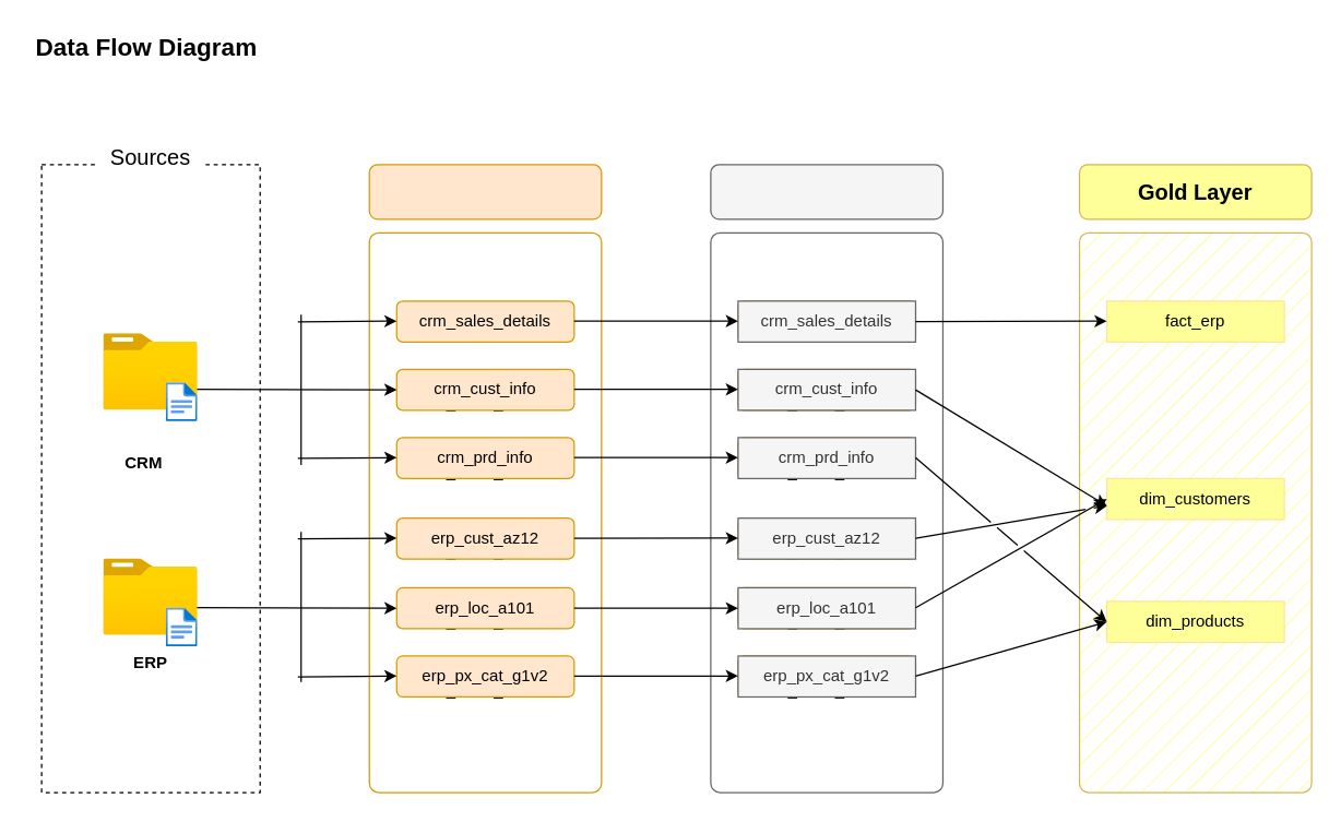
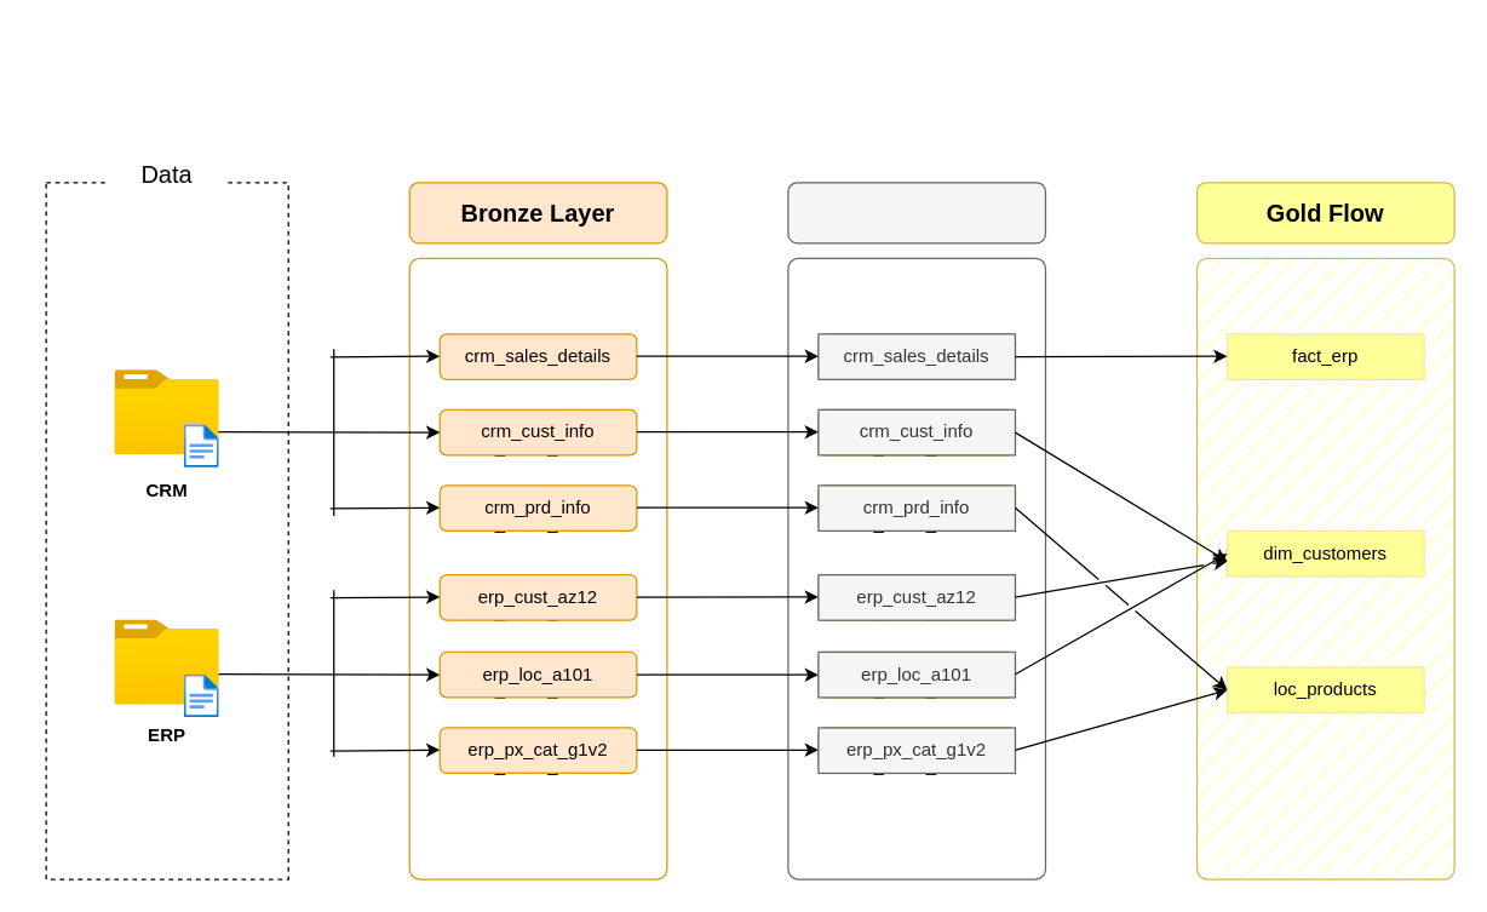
  <mxCell id="0" />
  <mxCell id="1" parent="0" />
  <mxCell id="2" value="" style="rounded=0;whiteSpace=wrap;html=1;dashed=1;fillColor=none;fillStyle=hatch;" parent="1" vertex="1"><mxGeometry x="30" y="120" width="160" height="460" as="geometry" /></mxCell>
- <mxCell id="3" value="&lt;font style=&quot;font-size: 16px;&quot;&gt;Sources&lt;/font&gt;" style="text;strokeColor=none;fillColor=default;align=center;verticalAlign=middle;spacingLeft=4;spacingRight=4;overflow=hidden;points=[[0,0.5],[1,0.5]];portConstraint=eastwest;rotatable=0;whiteSpace=wrap;html=1;gradientColor=none;" parent="1" vertex="1"><mxGeometry x="70" y="100" width="80" height="30" as="geometry" /></mxCell>
+ <mxCell id="3" value="&lt;font style=&quot;font-size: 16px;&quot;&gt;Data&lt;/font&gt;" style="text;strokeColor=none;fillColor=default;align=center;verticalAlign=middle;spacingLeft=4;spacingRight=4;overflow=hidden;points=[[0,0.5],[1,0.5]];portConstraint=eastwest;rotatable=0;whiteSpace=wrap;html=1;gradientColor=none;" parent="1" vertex="1"><mxGeometry x="70" y="100" width="80" height="30" as="geometry" /></mxCell>
  <mxCell id="4" value="" style="rounded=1;whiteSpace=wrap;html=1;fillColor=#ffe6cc;strokeColor=#d79b00;" parent="1" vertex="1"><mxGeometry x="270" y="120" width="170" height="40" as="geometry" /></mxCell>
  <mxCell id="5" value="" style="rounded=1;whiteSpace=wrap;html=1;arcSize=4;fillColor=default;strokeColor=#d79b00;fillStyle=hatch;" parent="1" vertex="1"><mxGeometry x="270" y="170" width="170" height="410" as="geometry" /></mxCell>
+ <mxCell id="6" value="&lt;font style=&quot;font-size: 16px;&quot;&gt;&lt;b&gt;Bronze Layer&lt;/b&gt;&lt;/font&gt;" style="text;html=1;align=center;verticalAlign=middle;whiteSpace=wrap;rounded=0;" parent="1" vertex="1"><mxGeometry x="290" y="125" width="130" height="30" as="geometry" /></mxCell>
  <mxCell id="7" value="" style="rounded=1;whiteSpace=wrap;html=1;fillColor=#ffe6cc;strokeColor=#d79b00;" parent="1" vertex="1"><mxGeometry x="290" y="220" width="130" height="30" as="geometry" /></mxCell>
  <mxCell id="8" value="crm_sales_details" style="text;html=1;align=center;verticalAlign=middle;whiteSpace=wrap;rounded=0;" parent="1" vertex="1"><mxGeometry x="290" y="220" width="130" height="30" as="geometry" /></mxCell>
  <mxCell id="9" value="crm_sales_details" style="text;html=1;align=center;verticalAlign=middle;whiteSpace=wrap;rounded=0;" parent="1" vertex="1"><mxGeometry x="290" y="280" width="130" height="30" as="geometry" /></mxCell>
  <mxCell id="10" value="" style="rounded=1;whiteSpace=wrap;html=1;fillColor=#ffe6cc;strokeColor=#d79b00;" parent="1" vertex="1"><mxGeometry x="290" y="270" width="130" height="30" as="geometry" /></mxCell>
  <mxCell id="11" value="crm_sales_details" style="text;html=1;align=center;verticalAlign=middle;whiteSpace=wrap;rounded=0;" parent="1" vertex="1"><mxGeometry x="290" y="330" width="130" height="30" as="geometry" /></mxCell>
  <mxCell id="12" value="" style="rounded=1;whiteSpace=wrap;html=1;fillColor=#ffe6cc;strokeColor=#d79b00;" parent="1" vertex="1"><mxGeometry x="290" y="320" width="130" height="30" as="geometry" /></mxCell>
  <mxCell id="13" value="crm_sales_details" style="text;html=1;align=center;verticalAlign=middle;whiteSpace=wrap;rounded=0;" parent="1" vertex="1"><mxGeometry x="290" y="389" width="130" height="30" as="geometry" /></mxCell>
  <mxCell id="14" value="" style="rounded=1;whiteSpace=wrap;html=1;fillColor=#ffe6cc;strokeColor=#d79b00;" parent="1" vertex="1"><mxGeometry x="290" y="379" width="130" height="30" as="geometry" /></mxCell>
  <mxCell id="15" value="crm_sales_details" style="text;html=1;align=center;verticalAlign=middle;whiteSpace=wrap;rounded=0;" parent="1" vertex="1"><mxGeometry x="290" y="440" width="130" height="30" as="geometry" /></mxCell>
  <mxCell id="16" value="" style="rounded=1;whiteSpace=wrap;html=1;fillColor=#ffe6cc;strokeColor=#d79b00;" parent="1" vertex="1"><mxGeometry x="290" y="430" width="130" height="30" as="geometry" /></mxCell>
  <mxCell id="17" value="crm_sales_details" style="text;html=1;align=center;verticalAlign=middle;whiteSpace=wrap;rounded=0;" parent="1" vertex="1"><mxGeometry x="290" y="490" width="130" height="30" as="geometry" /></mxCell>
  <mxCell id="18" value="" style="rounded=1;whiteSpace=wrap;html=1;fillColor=#ffe6cc;strokeColor=#d79b00;" parent="1" vertex="1"><mxGeometry x="290" y="480" width="130" height="30" as="geometry" /></mxCell>
  <mxCell id="19" value="crm_cust_info" style="text;html=1;align=center;verticalAlign=middle;whiteSpace=wrap;rounded=0;" parent="1" vertex="1"><mxGeometry x="290" y="270" width="130" height="30" as="geometry" /></mxCell>
  <mxCell id="20" value="crm_prd_info" style="text;html=1;align=center;verticalAlign=middle;whiteSpace=wrap;rounded=0;" parent="1" vertex="1"><mxGeometry x="290" y="320" width="130" height="30" as="geometry" /></mxCell>
  <mxCell id="21" value="erp_cust_az12" style="text;html=1;align=center;verticalAlign=middle;whiteSpace=wrap;rounded=0;" parent="1" vertex="1"><mxGeometry x="290" y="379" width="130" height="30" as="geometry" /></mxCell>
  <mxCell id="22" value="erp_loc_a101" style="text;html=1;align=center;verticalAlign=middle;whiteSpace=wrap;rounded=0;" parent="1" vertex="1"><mxGeometry x="290" y="430" width="130" height="30" as="geometry" /></mxCell>
  <mxCell id="23" value="erp_px_cat_g1v2" style="text;html=1;align=center;verticalAlign=middle;whiteSpace=wrap;rounded=0;" parent="1" vertex="1"><mxGeometry x="290" y="480" width="130" height="30" as="geometry" /></mxCell>
  <mxCell id="24" value="" style="rounded=1;whiteSpace=wrap;html=1;fillColor=#f5f5f5;strokeColor=#666666;fontColor=#333333;" parent="1" vertex="1"><mxGeometry x="520" y="120" width="170" height="40" as="geometry" /></mxCell>
  <mxCell id="25" value="" style="rounded=1;whiteSpace=wrap;html=1;arcSize=4;fillColor=default;strokeColor=#666666;fontColor=#333333;fillStyle=hatch;" parent="1" vertex="1"><mxGeometry x="520" y="170" width="170" height="410" as="geometry" /></mxCell>
  <mxCell id="26" value="" style="rounded=1;whiteSpace=wrap;html=1;fillColor=#ffe6cc;strokeColor=#d79b00;" parent="1" vertex="1"><mxGeometry x="540" y="220" width="130" height="30" as="geometry" /></mxCell>
  <mxCell id="27" value="crm_sales_details" style="text;html=1;align=center;verticalAlign=middle;whiteSpace=wrap;rounded=0;fillColor=#f5f5f5;fontColor=#333333;strokeColor=#666666;" parent="1" vertex="1"><mxGeometry x="540" y="220" width="130" height="30" as="geometry" /></mxCell>
  <mxCell id="28" value="crm_sales_details" style="text;html=1;align=center;verticalAlign=middle;whiteSpace=wrap;rounded=0;" parent="1" vertex="1"><mxGeometry x="540" y="280" width="130" height="30" as="geometry" /></mxCell>
  <mxCell id="29" value="" style="rounded=1;whiteSpace=wrap;html=1;fillColor=#ffe6cc;strokeColor=#d79b00;" parent="1" vertex="1"><mxGeometry x="540" y="270" width="130" height="30" as="geometry" /></mxCell>
  <mxCell id="30" value="crm_sales_details" style="text;html=1;align=center;verticalAlign=middle;whiteSpace=wrap;rounded=0;" parent="1" vertex="1"><mxGeometry x="540" y="330" width="130" height="30" as="geometry" /></mxCell>
  <mxCell id="31" value="" style="rounded=1;whiteSpace=wrap;html=1;fillColor=#ffe6cc;strokeColor=#d79b00;" parent="1" vertex="1"><mxGeometry x="540" y="320" width="130" height="30" as="geometry" /></mxCell>
  <mxCell id="32" value="crm_sales_details" style="text;html=1;align=center;verticalAlign=middle;whiteSpace=wrap;rounded=0;" parent="1" vertex="1"><mxGeometry x="540" y="389" width="130" height="30" as="geometry" /></mxCell>
  <mxCell id="33" value="" style="rounded=1;whiteSpace=wrap;html=1;fillColor=#ffe6cc;strokeColor=#d79b00;" parent="1" vertex="1"><mxGeometry x="540" y="379" width="130" height="30" as="geometry" /></mxCell>
  <mxCell id="34" value="crm_sales_details" style="text;html=1;align=center;verticalAlign=middle;whiteSpace=wrap;rounded=0;" parent="1" vertex="1"><mxGeometry x="540" y="440" width="130" height="30" as="geometry" /></mxCell>
  <mxCell id="35" value="" style="rounded=1;whiteSpace=wrap;html=1;fillColor=#ffe6cc;strokeColor=#d79b00;" parent="1" vertex="1"><mxGeometry x="540" y="430" width="130" height="30" as="geometry" /></mxCell>
  <mxCell id="36" value="crm_sales_details" style="text;html=1;align=center;verticalAlign=middle;whiteSpace=wrap;rounded=0;" parent="1" vertex="1"><mxGeometry x="540" y="490" width="130" height="30" as="geometry" /></mxCell>
  <mxCell id="37" value="" style="rounded=1;whiteSpace=wrap;html=1;fillColor=#ffe6cc;strokeColor=#d79b00;" parent="1" vertex="1"><mxGeometry x="540" y="480" width="130" height="30" as="geometry" /></mxCell>
  <mxCell id="38" value="crm_cust_info" style="text;html=1;align=center;verticalAlign=middle;whiteSpace=wrap;rounded=0;fillColor=#f5f5f5;fontColor=#333333;strokeColor=#666666;" parent="1" vertex="1"><mxGeometry x="540" y="270" width="130" height="30" as="geometry" /></mxCell>
  <mxCell id="39" value="crm_prd_info" style="text;html=1;align=center;verticalAlign=middle;whiteSpace=wrap;rounded=0;fillColor=#f5f5f5;fontColor=#333333;strokeColor=#666666;" parent="1" vertex="1"><mxGeometry x="540" y="320" width="130" height="30" as="geometry" /></mxCell>
  <mxCell id="40" value="erp_cust_az12" style="text;html=1;align=center;verticalAlign=middle;whiteSpace=wrap;rounded=0;fillColor=#f5f5f5;fontColor=#333333;strokeColor=#666666;" parent="1" vertex="1"><mxGeometry x="540" y="379" width="130" height="30" as="geometry" /></mxCell>
  <mxCell id="41" value="erp_loc_a101" style="text;html=1;align=center;verticalAlign=middle;whiteSpace=wrap;rounded=0;fillColor=#f5f5f5;fontColor=#333333;strokeColor=#666666;" parent="1" vertex="1"><mxGeometry x="540" y="430" width="130" height="30" as="geometry" /></mxCell>
  <mxCell id="42" value="erp_px_cat_g1v2" style="text;html=1;align=center;verticalAlign=middle;whiteSpace=wrap;rounded=0;fillColor=#f5f5f5;fontColor=#333333;strokeColor=#666666;" parent="1" vertex="1"><mxGeometry x="540" y="480" width="130" height="30" as="geometry" /></mxCell>
  <mxCell id="43" value="" style="rounded=1;whiteSpace=wrap;html=1;fillColor=#FFFF99;strokeColor=#d6b656;" parent="1" vertex="1"><mxGeometry x="790" y="120" width="170" height="40" as="geometry" /></mxCell>
  <mxCell id="44" value="" style="rounded=1;whiteSpace=wrap;html=1;arcSize=4;fillColor=#FFFF99;strokeColor=#d6b656;fillStyle=hatch;" parent="1" vertex="1"><mxGeometry x="790" y="170" width="170" height="410" as="geometry" /></mxCell>
- <mxCell id="45" value="&lt;font style=&quot;font-size: 16px;&quot;&gt;&lt;b&gt;Gold Layer&lt;/b&gt;&lt;/font&gt;" style="text;html=1;align=center;verticalAlign=middle;whiteSpace=wrap;rounded=0;" parent="1" vertex="1"><mxGeometry x="810" y="125" width="130" height="30" as="geometry" /></mxCell>
+ <mxCell id="45" value="&lt;font style=&quot;font-size: 16px;&quot;&gt;&lt;b&gt;Gold Flow&lt;/b&gt;&lt;/font&gt;" style="text;html=1;align=center;verticalAlign=middle;whiteSpace=wrap;rounded=0;" parent="1" vertex="1"><mxGeometry x="810" y="125" width="130" height="30" as="geometry" /></mxCell>
  <mxCell id="46" value="fact_erp" style="text;html=1;align=center;verticalAlign=middle;whiteSpace=wrap;rounded=0;fillColor=#FFFF99;strokeColor=#FFE599;" parent="1" vertex="1"><mxGeometry x="810" y="220" width="130" height="30" as="geometry" /></mxCell>
- <mxCell id="47" value="dim_products" style="text;html=1;align=center;verticalAlign=middle;whiteSpace=wrap;rounded=0;fillColor=#FFFF99;strokeColor=#FFE599;" parent="1" vertex="1"><mxGeometry x="810" y="440" width="130" height="30" as="geometry" /></mxCell>
+ <mxCell id="47" value="loc_products" style="text;html=1;align=center;verticalAlign=middle;whiteSpace=wrap;rounded=0;fillColor=#FFFF99;strokeColor=#FFE599;" parent="1" vertex="1"><mxGeometry x="810" y="440" width="130" height="30" as="geometry" /></mxCell>
  <mxCell id="48" value="dim_customers" style="text;html=1;align=center;verticalAlign=middle;whiteSpace=wrap;rounded=0;fillColor=#FFFF99;strokeColor=#FFE599;" parent="1" vertex="1"><mxGeometry x="810" y="350" width="130" height="30" as="geometry" /></mxCell>
  <mxCell id="49" value="" style="endArrow=classic;html=1;rounded=0;entryX=0;entryY=0.5;entryDx=0;entryDy=0;" parent="1" target="19" edge="1"><mxGeometry width="50" height="50" relative="1" as="geometry"><mxPoint x="140" y="284.67" as="sourcePoint" /><mxPoint x="220.03" y="284.64" as="targetPoint" /></mxGeometry></mxCell>
  <mxCell id="50" value="" style="endArrow=classic;html=1;rounded=0;entryX=0;entryY=0.5;entryDx=0;entryDy=0;" parent="1" edge="1"><mxGeometry width="50" height="50" relative="1" as="geometry"><mxPoint x="140" y="444.64" as="sourcePoint" /><mxPoint x="290" y="444.97" as="targetPoint" /></mxGeometry></mxCell>
  <mxCell id="51" value="" style="endArrow=classic;html=1;rounded=0;entryX=0;entryY=0.5;entryDx=0;entryDy=0;exitX=1;exitY=0.5;exitDx=0;exitDy=0;" parent="1" source="22" edge="1"><mxGeometry width="50" height="50" relative="1" as="geometry"><mxPoint x="390" y="444.64" as="sourcePoint" /><mxPoint x="540" y="444.97" as="targetPoint" /></mxGeometry></mxCell>
  <mxCell id="52" value="" style="endArrow=classic;html=1;rounded=0;entryX=0;entryY=0.5;entryDx=0;entryDy=0;exitX=1;exitY=0.5;exitDx=0;exitDy=0;" parent="1" edge="1"><mxGeometry width="50" height="50" relative="1" as="geometry"><mxPoint x="420" y="494.67" as="sourcePoint" /><mxPoint x="540" y="494.64" as="targetPoint" /></mxGeometry></mxCell>
  <mxCell id="53" value="" style="endArrow=classic;html=1;rounded=0;entryX=0;entryY=0.5;entryDx=0;entryDy=0;exitX=1;exitY=0.5;exitDx=0;exitDy=0;" parent="1" edge="1"><mxGeometry width="50" height="50" relative="1" as="geometry"><mxPoint x="420" y="393.67" as="sourcePoint" /><mxPoint x="540" y="393.64" as="targetPoint" /></mxGeometry></mxCell>
  <mxCell id="54" value="" style="endArrow=classic;html=1;rounded=0;entryX=0;entryY=0.5;entryDx=0;entryDy=0;exitX=1;exitY=0.5;exitDx=0;exitDy=0;" parent="1" edge="1"><mxGeometry width="50" height="50" relative="1" as="geometry"><mxPoint x="420" y="334.67" as="sourcePoint" /><mxPoint x="540" y="334.64" as="targetPoint" /></mxGeometry></mxCell>
  <mxCell id="55" value="" style="endArrow=classic;html=1;rounded=0;entryX=0;entryY=0.5;entryDx=0;entryDy=0;exitX=1;exitY=0.5;exitDx=0;exitDy=0;" parent="1" edge="1"><mxGeometry width="50" height="50" relative="1" as="geometry"><mxPoint x="420" y="284.67" as="sourcePoint" /><mxPoint x="540" y="284.64" as="targetPoint" /></mxGeometry></mxCell>
  <mxCell id="56" value="" style="endArrow=classic;html=1;rounded=0;entryX=0;entryY=0.5;entryDx=0;entryDy=0;exitX=1;exitY=0.5;exitDx=0;exitDy=0;" parent="1" edge="1"><mxGeometry width="50" height="50" relative="1" as="geometry"><mxPoint x="420" y="234.67" as="sourcePoint" /><mxPoint x="540" y="234.64" as="targetPoint" /></mxGeometry></mxCell>
  <mxCell id="57" value="" style="endArrow=classic;html=1;rounded=0;entryX=0;entryY=0.5;entryDx=0;entryDy=0;exitX=1;exitY=0.5;exitDx=0;exitDy=0;" parent="1" source="27" edge="1"><mxGeometry width="50" height="50" relative="1" as="geometry"><mxPoint x="690" y="234.67" as="sourcePoint" /><mxPoint x="810" y="234.64" as="targetPoint" /></mxGeometry></mxCell>
  <mxCell id="58" value="" style="endArrow=classic;html=1;rounded=0;exitX=1;exitY=0.5;exitDx=0;exitDy=0;jumpStyle=gap;" parent="1" edge="1"><mxGeometry width="50" height="50" relative="1" as="geometry"><mxPoint x="670" y="285" as="sourcePoint" /><mxPoint x="810" y="370" as="targetPoint" /></mxGeometry></mxCell>
  <mxCell id="59" value="" style="endArrow=none;html=1;rounded=0;" parent="1" edge="1"><mxGeometry width="50" height="50" relative="1" as="geometry"><mxPoint x="220" y="340" as="sourcePoint" /><mxPoint x="220" y="230" as="targetPoint" /></mxGeometry></mxCell>
  <mxCell id="60" value="" style="endArrow=classic;html=1;rounded=0;entryX=0.014;entryY=0.218;entryDx=0;entryDy=0;entryPerimeter=0;" parent="1" edge="1"><mxGeometry width="50" height="50" relative="1" as="geometry"><mxPoint x="217.62" y="235.26" as="sourcePoint" /><mxPoint x="290" y="234.64" as="targetPoint" /></mxGeometry></mxCell>
  <mxCell id="61" value="" style="endArrow=classic;html=1;rounded=0;entryX=0.014;entryY=0.218;entryDx=0;entryDy=0;entryPerimeter=0;" parent="1" edge="1"><mxGeometry width="50" height="50" relative="1" as="geometry"><mxPoint x="217.62" y="335.26" as="sourcePoint" /><mxPoint x="290" y="334.64" as="targetPoint" /></mxGeometry></mxCell>
  <mxCell id="62" value="" style="endArrow=classic;html=1;rounded=0;entryX=0.014;entryY=0.218;entryDx=0;entryDy=0;entryPerimeter=0;" parent="1" edge="1"><mxGeometry width="50" height="50" relative="1" as="geometry"><mxPoint x="217.62" y="394.26" as="sourcePoint" /><mxPoint x="290" y="393.64" as="targetPoint" /></mxGeometry></mxCell>
  <mxCell id="63" value="" style="endArrow=classic;html=1;rounded=0;entryX=0.014;entryY=0.218;entryDx=0;entryDy=0;entryPerimeter=0;" parent="1" edge="1"><mxGeometry width="50" height="50" relative="1" as="geometry"><mxPoint x="217.62" y="495.26" as="sourcePoint" /><mxPoint x="290" y="494.64" as="targetPoint" /></mxGeometry></mxCell>
  <mxCell id="64" value="" style="endArrow=none;html=1;rounded=0;" parent="1" edge="1"><mxGeometry width="50" height="50" relative="1" as="geometry"><mxPoint x="220" y="499" as="sourcePoint" /><mxPoint x="220" y="389" as="targetPoint" /></mxGeometry></mxCell>
  <mxCell id="65" value="" style="endArrow=classic;html=1;rounded=0;entryX=0;entryY=0.5;entryDx=0;entryDy=0;exitX=1;exitY=0.5;exitDx=0;exitDy=0;jumpStyle=gap;" parent="1" target="47" edge="1"><mxGeometry width="50" height="50" relative="1" as="geometry"><mxPoint x="670" y="494.67" as="sourcePoint" /><mxPoint x="790" y="494.64" as="targetPoint" /></mxGeometry></mxCell>
  <mxCell id="66" value="" style="endArrow=classic;html=1;rounded=0;entryX=0;entryY=0.5;entryDx=0;entryDy=0;exitX=1;exitY=0.5;exitDx=0;exitDy=0;jumpStyle=gap;" parent="1" edge="1"><mxGeometry width="50" height="50" relative="1" as="geometry"><mxPoint x="670" y="444.67" as="sourcePoint" /><mxPoint x="810" y="365" as="targetPoint" /></mxGeometry></mxCell>
  <mxCell id="67" value="" style="endArrow=classic;html=1;rounded=0;exitX=1;exitY=0.5;exitDx=0;exitDy=0;jumpStyle=gap;" parent="1" edge="1"><mxGeometry width="50" height="50" relative="1" as="geometry"><mxPoint x="670" y="393.67" as="sourcePoint" /><mxPoint x="810" y="370" as="targetPoint" /></mxGeometry></mxCell>
  <mxCell id="68" value="" style="endArrow=classic;html=1;rounded=0;entryX=0;entryY=0.5;entryDx=0;entryDy=0;exitX=1;exitY=0.5;exitDx=0;exitDy=0;jumpStyle=gap;" parent="1" edge="1"><mxGeometry width="50" height="50" relative="1" as="geometry"><mxPoint x="670" y="334.67" as="sourcePoint" /><mxPoint x="810" y="455" as="targetPoint" /></mxGeometry></mxCell>
  <mxCell id="69" value="" style="image;aspect=fixed;html=1;points=[];align=center;fontSize=12;image=img/lib/azure2/general/Folder_Blank.svg;" parent="1" vertex="1"><mxGeometry x="75.5" y="244" width="69" height="56.0" as="geometry" /></mxCell>
  <mxCell id="70" value="" style="image;aspect=fixed;html=1;points=[];align=center;fontSize=12;image=img/lib/azure2/general/File.svg;" parent="1" vertex="1"><mxGeometry x="121.37" y="280" width="23.13" height="28.5" as="geometry" /></mxCell>
  <mxCell id="71" value="" style="image;aspect=fixed;html=1;points=[];align=center;fontSize=12;image=img/lib/azure2/general/Folder_Blank.svg;" parent="1" vertex="1"><mxGeometry x="75.5" y="409" width="69" height="56.0" as="geometry" /></mxCell>
  <mxCell id="72" value="" style="image;aspect=fixed;html=1;points=[];align=center;fontSize=12;image=img/lib/azure2/general/File.svg;" parent="1" vertex="1"><mxGeometry x="121.37" y="445" width="23.13" height="28.5" as="geometry" /></mxCell>
- <mxCell id="73" value="&lt;b&gt;CRM&lt;/b&gt;" style="text;html=1;align=center;verticalAlign=middle;whiteSpace=wrap;rounded=0;" parent="1" vertex="1"><mxGeometry x="75" y="323.5" width="60" height="30" as="geometry" /></mxCell>
+ <mxCell id="73" value="&lt;b&gt;CRM&lt;/b&gt;" style="text;html=1;align=center;verticalAlign=middle;whiteSpace=wrap;rounded=0;" parent="1" vertex="1"><mxGeometry x="80" y="308.5" width="60" height="30" as="geometry" /></mxCell>
  <mxCell id="74" value="&lt;b&gt;ERP&lt;/b&gt;" style="text;html=1;align=center;verticalAlign=middle;whiteSpace=wrap;rounded=0;" parent="1" vertex="1"><mxGeometry x="80" y="470" width="60" height="30" as="geometry" /></mxCell>
- <mxCell id="75" value="&lt;font style=&quot;font-size: 18px;&quot;&gt;&lt;b&gt;Data Flow Diagram&lt;/b&gt;&lt;/font&gt;" style="text;strokeColor=none;fillColor=none;align=left;verticalAlign=middle;spacingLeft=4;spacingRight=4;overflow=hidden;points=[[0,0.5],[1,0.5]];portConstraint=eastwest;rotatable=0;whiteSpace=wrap;html=1;" parent="1" vertex="1"><mxGeometry x="20" y="20" width="210" height="30" as="geometry" /></mxCell>
